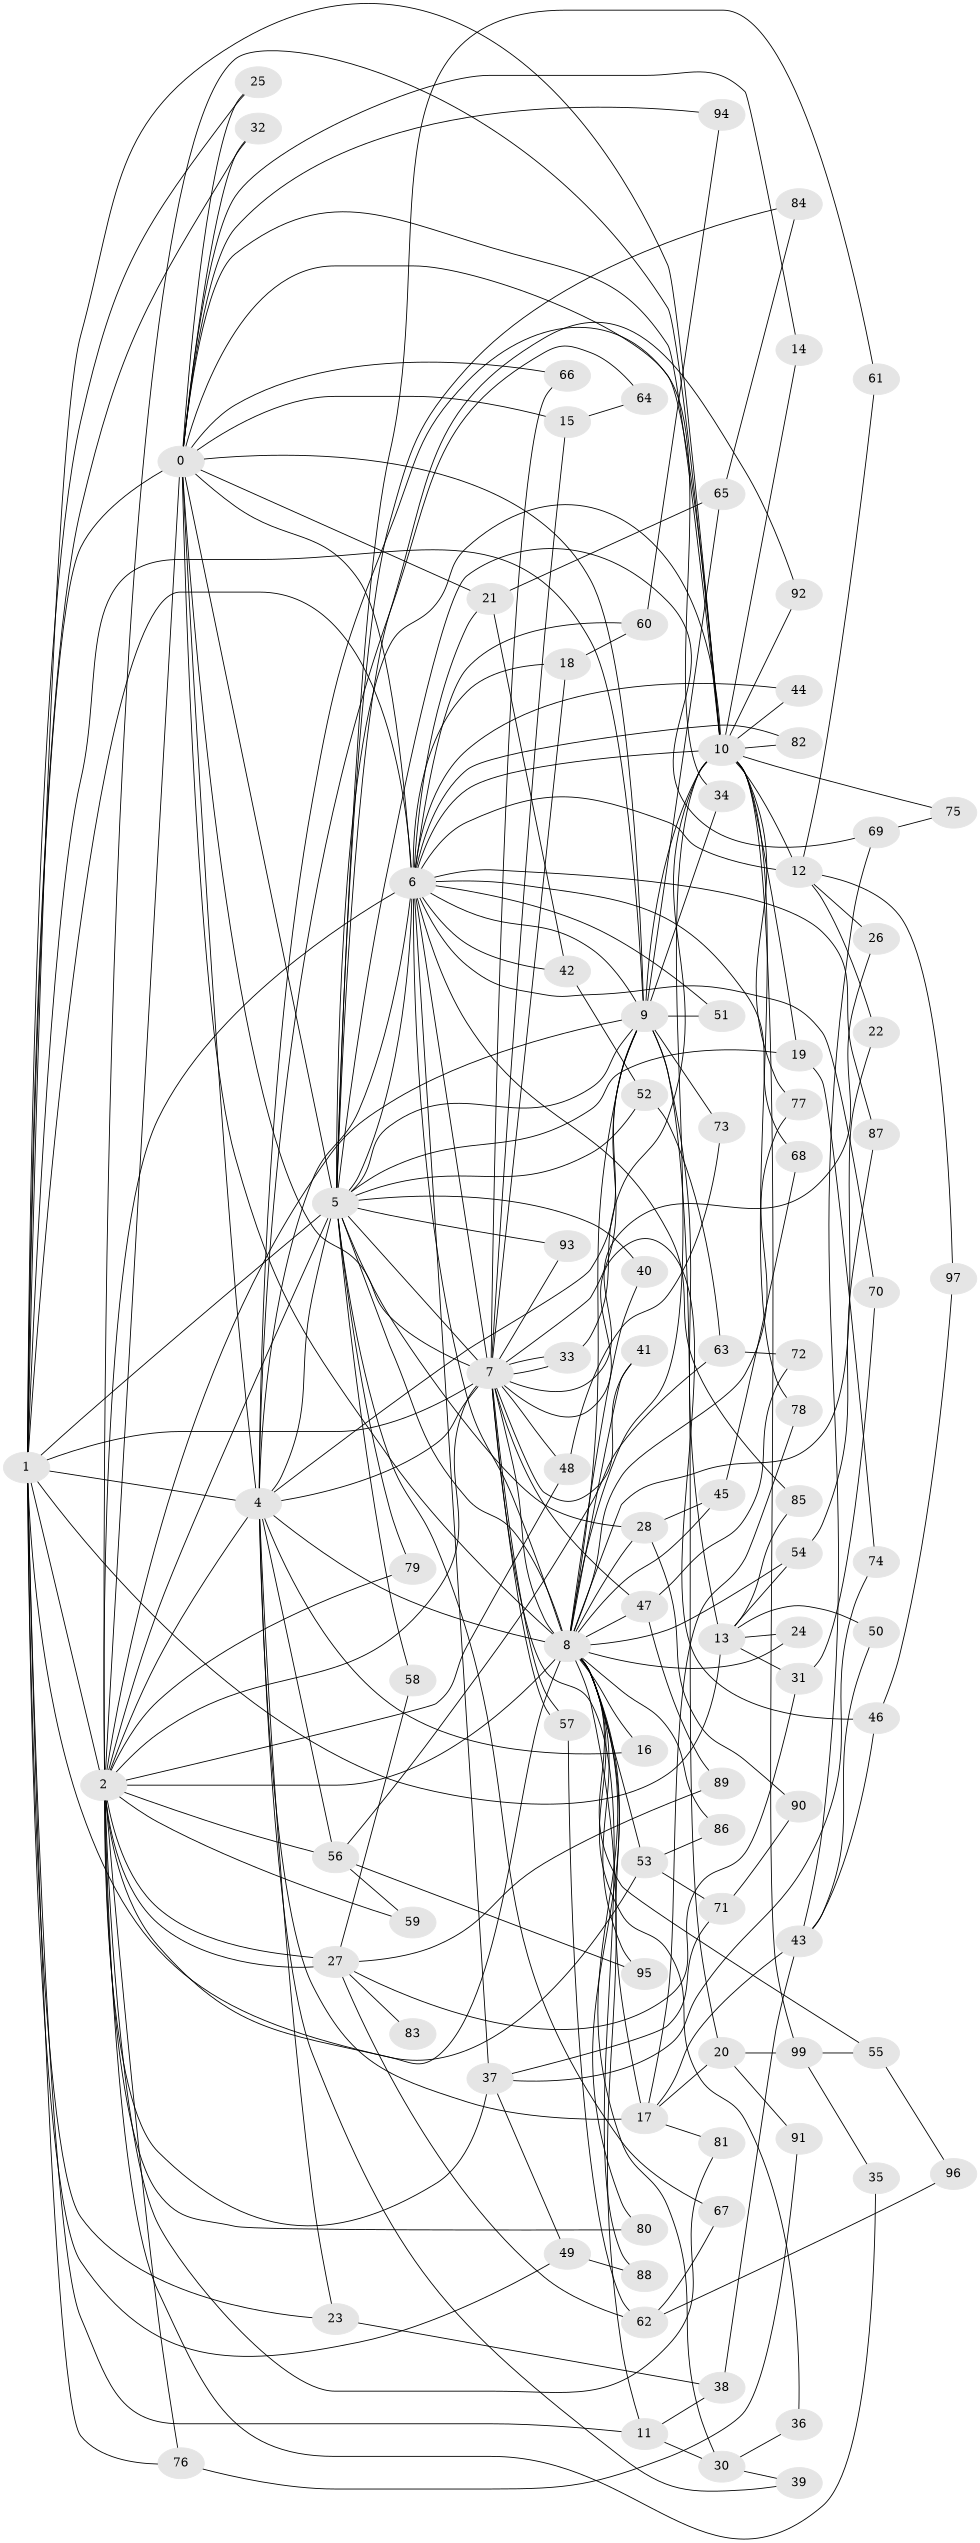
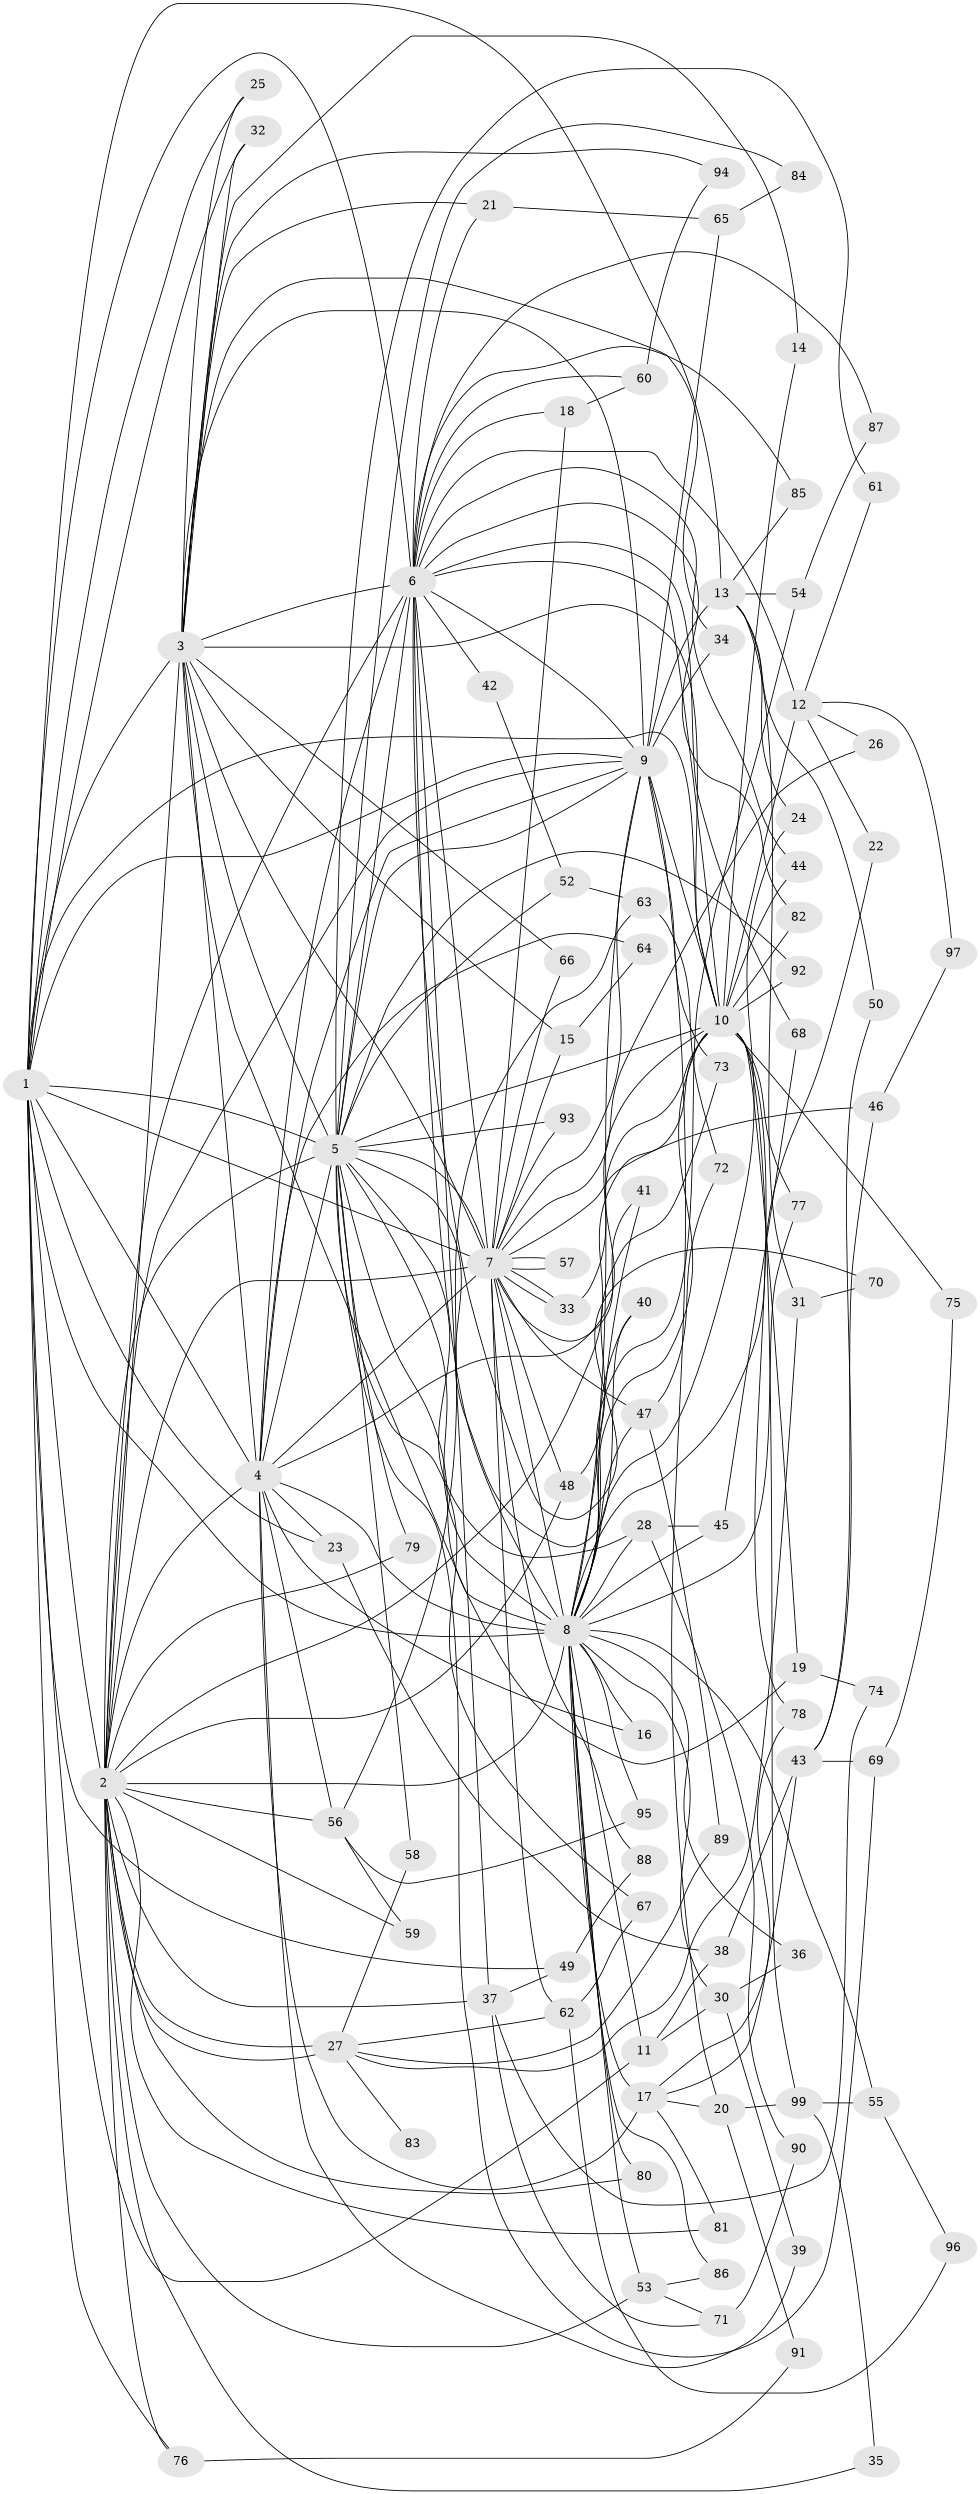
  graph {
    rankdir=LR
    node [color=gray90 style=filled]
    1
    2
-   3 [label=0]
+   3
    4
    5
    6
    7
    8
    9
    10
    11
    13
    23
    25
    32
    49
    76
    27
    35
    37
    48
    53
    56
    59
    79
    80
    81
    14
    15
    21
    34
    66
    94
    16
    17
    39
    64
    19
    28
    40
    52
    58
    61
    67
    69
    84
    92
    93
    12
    18
    42
    44
-   51
    60
    68
    70
    82
    85
    87
    26
    33
    41
    46
    47
    57
    62
    88
    22
    24
    30
    36
    45
    54
    55
    77
    86
    95
    20
    65
    73
    n81 [label=99]
    75
    78
    38
    31
    50
    91
    83
    89
    74
    71
    63
    43
    90
    97
    72
    96
    1 -- 2
    1 -- 3
    1 -- 4
    1 -- 5
    1 -- 6
    1 -- 7
    1 -- 8
    1 -- 9
    1 -- 10
    1 -- 11
    1 -- 13
    1 -- 23
    1 -- 25
    1 -- 32
    1 -- 49
    1 -- 76
    2 -- 3
    2 -- 4
    2 -- 5
    2 -- 6
    2 -- 7
    2 -- 8
    2 -- 9
    2 -- 10
    2 -- 76
    2 -- 27
    2 -- 27
    2 -- 35
    2 -- 37
    2 -- 48
    2 -- 53
    2 -- 56
    2 -- 59
    2 -- 79
    2 -- 80
    2 -- 81
    3 -- 4
    3 -- 5
    3 -- 6
    3 -- 7
    3 -- 8
    3 -- 9
    3 -- 10
    3 -- 25
    3 -- 32
    3 -- 14
    3 -- 15
    3 -- 21
    3 -- 34
    3 -- 66
    3 -- 94
    4 -- 5
    4 -- 6
    4 -- 7
    4 -- 8
    4 -- 9
    4 -- 10
    4 -- 23
    4 -- 56
    4 -- 16
    4 -- 17
    4 -- 39
    4 -- 64
    5 -- 6
    5 -- 7
    5 -- 8
    5 -- 9
    5 -- 10
    5 -- 79
    5 -- 19
    5 -- 28
    5 -- 40
    5 -- 52
    5 -- 58
    5 -- 61
    5 -- 67
    5 -- 69
    5 -- 84
    5 -- 92
    5 -- 93
    6 -- 7
    6 -- 8
    6 -- 9
    6 -- 10
    6 -- 37
    6 -- 21
    6 -- 12
    6 -- 18
    6 -- 42
    6 -- 44
-   6 -- 51
    6 -- 60
    6 -- 68
    6 -- 70
    6 -- 82
    6 -- 85
    6 -- 87
    7 -- 8
    7 -- 9
    7 -- 48
    7 -- 15
    7 -- 66
    7 -- 93
    7 -- 18
    7 -- 26
    7 -- 33
    7 -- 33
    7 -- 41
    7 -- 46
    7 -- 47
    7 -- 57
    7 -- 57
-   57 -- 62
+   7 -- 62
    7 -- 88
    8 -- 9
    8 -- 10
    8 -- 11
    8 -- 53
    8 -- 80
    8 -- 16
    8 -- 17
    8 -- 28
    8 -- 40
    8 -- 41
    8 -- 47
    8 -- 22
    8 -- 24
    8 -- 30
    8 -- 36
    8 -- 45
    8 -- 54
    8 -- 55
    8 -- 77
    8 -- 86
    8 -- 95
    9 -- 10
    9 -- 13
    9 -- 34
-   9 -- 51
    9 -- 20
    9 -- 65
    9 -- 73
    10 -- 14
    10 -- 19
    10 -- 92
    10 -- 12
    10 -- 44
    10 -- 82
    10 -- 77
    10 -- n81
    10 -- 75
    10 -- 78
    11 -- 30
    11 -- 38
    13 -- 85
    13 -- 24
    13 -- 54
    13 -- 31
    13 -- 50
    23 -- 38
    49 -- 88
    76 -- 91
    27 -- 58
    27 -- 62
    27 -- 31
    27 -- 83
    27 -- 89
    37 -- 49
    37 -- 74
    37 -- 71
    48 -- 73
    53 -- 86
    53 -- 71
    56 -- 59
    56 -- 95
    56 -- 63
    15 -- 64
-   21 -- 42
    21 -- 65
    17 -- 81
    17 -- 20
    17 -- 78
    17 -- 43
    19 -- 74
    28 -- 45
    28 -- 90
    52 -- 63
    69 -- 75
    12 -- 61
    12 -- 26
    12 -- 22
    12 -- 97
    18 -- 60
    42 -- 52
    60 -- 94
    33 -- 10
    46 -- 97
    47 -- 89
    47 -- 72
    62 -- 67
    62 -- 96
    30 -- 39
    30 -- 36
    45 -- 68
    54 -- 87
    55 -- 96
    20 -- n81
    20 -- 91
    65 -- 84
    n81 -- 35
    n81 -- 55
    38 -- 43
    31 -- 70
    71 -- 90
    63 -- 72
    43 -- 69
    43 -- 46
    43 -- 50
  }
